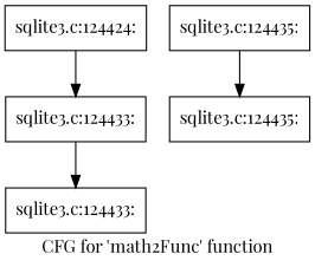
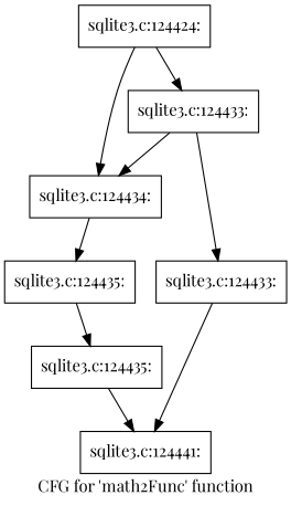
  digraph {
    fontname="Playfair Display"
    label="CFG for 'math2Func' function"
    node [fontname="Playfair Display" shape=record]
    edge [fontname="Playfair Display"]
    n1 [label="{sqlite3.c:124424:}"]
    n2 [label="{sqlite3.c:124433:}"]
+   n3 [label="{sqlite3.c:124434:}"]
    n4 [label="{sqlite3.c:124433:}"]
    n5 [label="{sqlite3.c:124435:}"]
+   n6 [label="{sqlite3.c:124441:}"]
    n7 [label="{sqlite3.c:124435:}"]
    n1 -> n2
+   n1 -> n3
+   n2 -> n3
    n2 -> n4
+   n3 -> n5
+   n4 -> n6
    n5 -> n7
+   n7 -> n6
  }
